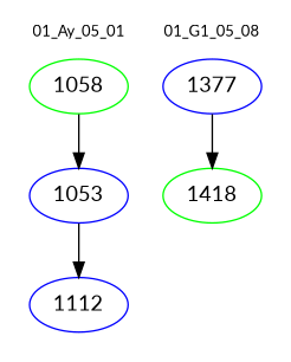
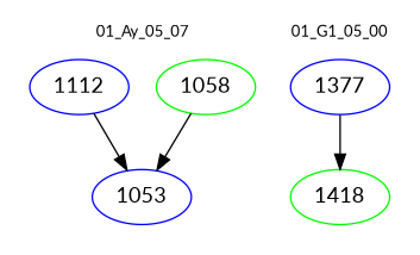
  digraph {
    fontname=Lato
    node [color=blue fontname=Lato]
    edge [color=black fontname=Lato]
    n1 [color=green label=1058]
    n2 [label=1053]
    n3 [label=1112]
    n4 [label=1377]
    n5 [color=green label=1418]
    subgraph cluster_1 {
      color=white
      fontsize=10
-     label="01_Ay_05_01"
+     label="01_Ay_05_07"
      n1
      n2
      n3
    }
    subgraph cluster_2 {
      color=white
      fontsize=10
-     label="01_G1_05_08"
+     label="01_G1_05_00"
      n4
      n5
    }
    n1 -> n2
-   n2 -> n3
+   n3 -> n2
    n4 -> n5
  }
